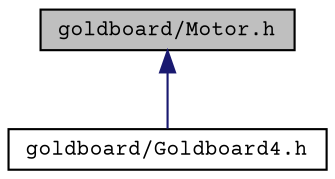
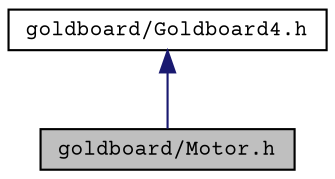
  digraph {
    fontname="Courier Prime"
    node [color=black fontname="Courier Prime" fontsize=10 shape=record style=filled]
    n1 [fillcolor=grey75 fontcolor=black height=0.2 label="goldboard/Motor.h" width=0.4]
    n2 [fillcolor=white height=0.2 label="goldboard/Goldboard4.h" width=0.4]
-   n1 -> n2 [color=midnightblue dir=back fontname="Courier Prime" fontsize=10 labelfontname=Helvetica labelfontsize=10 style=solid]
+   n2 -> n1 [color=midnightblue dir=back fontname="Courier Prime" fontsize=10 labelfontname=Helvetica labelfontsize=10 style=solid]
  }
